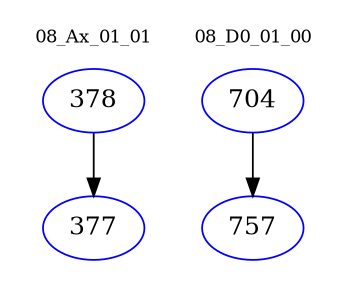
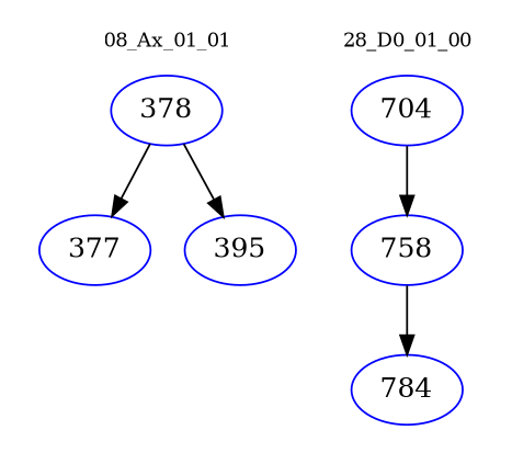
  digraph {
    node [color=blue]
    edge [color=black]
    n1 [label=378]
    n2 [label=377]
-   n4 [label=757]
+   n3 [label=395]
+   n4 [label=758]
    n5 [label=704]
+   n6 [label=784]
    subgraph cluster_1 {
      color=white
      fontsize=10
      label="08_Ax_01_01"
      n1
      n2
+     n3
    }
    subgraph cluster_2 {
      color=white
      fontsize=10
-     label="08_D0_01_00"
+     label="28_D0_01_00"
      n4
      n5
+     n6
    }
    n1 -> n2
+   n1 -> n3
+   n4 -> n6
    n5 -> n4
  }
